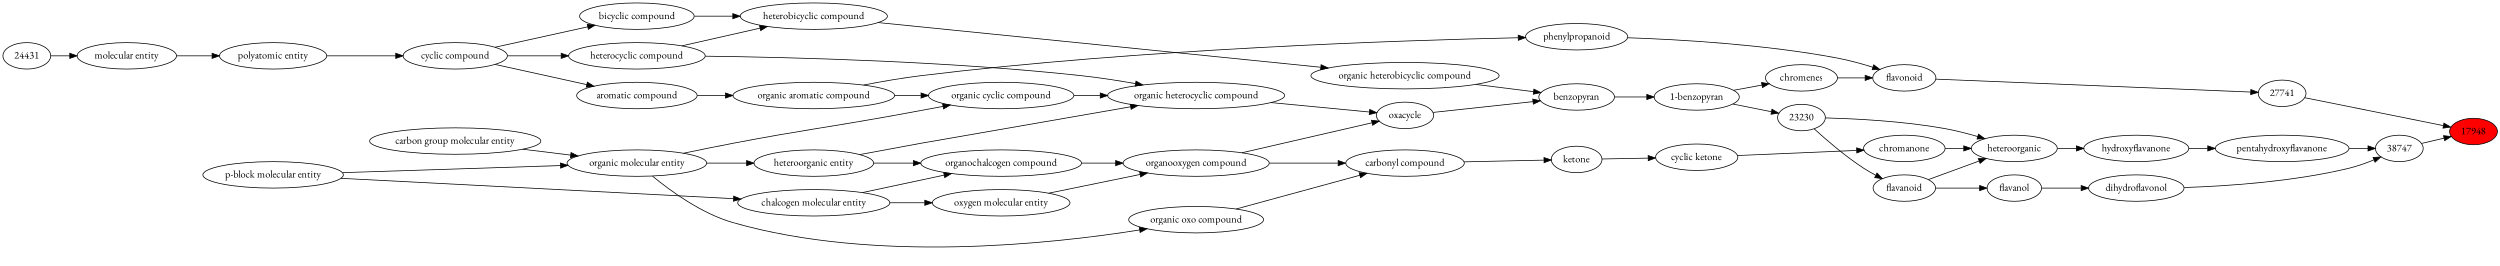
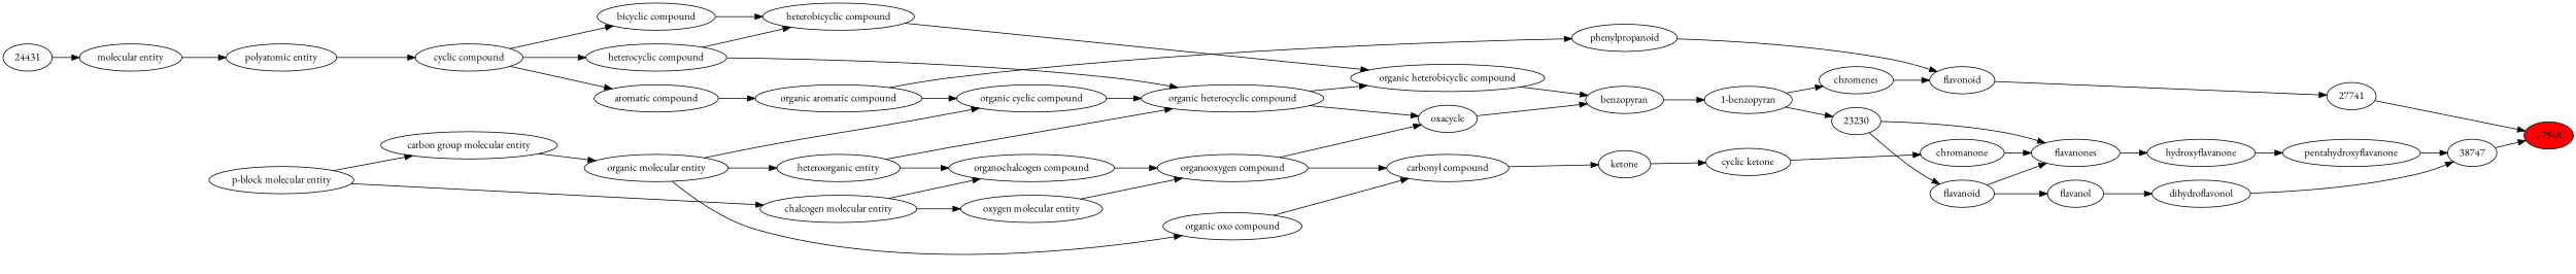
  digraph {
    fontname="EB Garamond"
    rankdir=LR
    node [fontname="EB Garamond"]
    edge [fontname="EB Garamond"]
    n1 [fillcolor=red label=17948 style=filled]
    n2 [label=38747]
    n3 [label=27741]
    n4 [label=pentahydroxyflavanone]
    n5 [label=dihydroflavonol]
    n6 [label=flavonoid]
    n7 [label=hydroxyflavanone]
    n8 [label=flavanol]
    n9 [label=chromenes]
    n10 [label=phenylpropanoid]
-   n11 [label=heteroorganic]
+   n11 [label=flavanones]
    n12 [label=flavanoid]
    n13 [label="1-benzopyran"]
    n14 [label=23230]
    n15 [label="organic aromatic compound"]
    n16 [label="organic cyclic compound"]
    n17 [label=chromanone]
    n18 [label=benzopyran]
    n19 [label="organic heterocyclic compound"]
    n20 [label=oxacycle]
    n21 [label="organic heterobicyclic compound"]
    n22 [label="aromatic compound"]
    n23 [label="cyclic ketone"]
    n24 [label="organic molecular entity"]
    n25 [label="heteroorganic entity"]
    n26 [label="organic oxo compound"]
    n27 [label="organochalcogen compound"]
    n28 [label="carbonyl compound"]
    n29 [label="cyclic compound"]
    n30 [label="heterocyclic compound"]
    n31 [label="bicyclic compound"]
    n32 [label="heterobicyclic compound"]
    n33 [label=ketone]
    n34 [label="organooxygen compound"]
    n35 [label="carbon group molecular entity"]
    n36 [label="polyatomic entity"]
    n37 [label="oxygen molecular entity"]
    n38 [label="p-block molecular entity"]
    n39 [label="chalcogen molecular entity"]
    n40 [label="molecular entity"]
    n41 [label=24431]
    n2 -> n1
    n3 -> n1
    n4 -> n2
    n5 -> n2
    n6 -> n3
    n7 -> n4
    n8 -> n5
    n9 -> n6
    n10 -> n6
    n11 -> n7
    n12 -> n8
    n12 -> n11
    n13 -> n9
    n13 -> n14
    n14 -> n11
    n14 -> n12
    n15 -> n10
    n15 -> n16
    n16 -> n19
    n17 -> n11
    n18 -> n13
    n19 -> n20
+   n19 -> n21
    n20 -> n18
    n21 -> n18
    n22 -> n15
    n23 -> n17
    n24 -> n16
    n24 -> n25
    n24 -> n26
    n25 -> n19
    n25 -> n27
    n26 -> n28
    n27 -> n34
    n28 -> n33
    n29 -> n22
    n29 -> n30
    n29 -> n31
    n30 -> n19
    n30 -> n32
    n31 -> n32
    n32 -> n21
    n33 -> n23
    n34 -> n20
    n34 -> n28
    n35 -> n24
    n36 -> n29
    n37 -> n34
-   n38 -> n24
+   n38 -> n35
    n38 -> n39
    n39 -> n27
    n39 -> n37
    n40 -> n36
    n41 -> n40
  }
